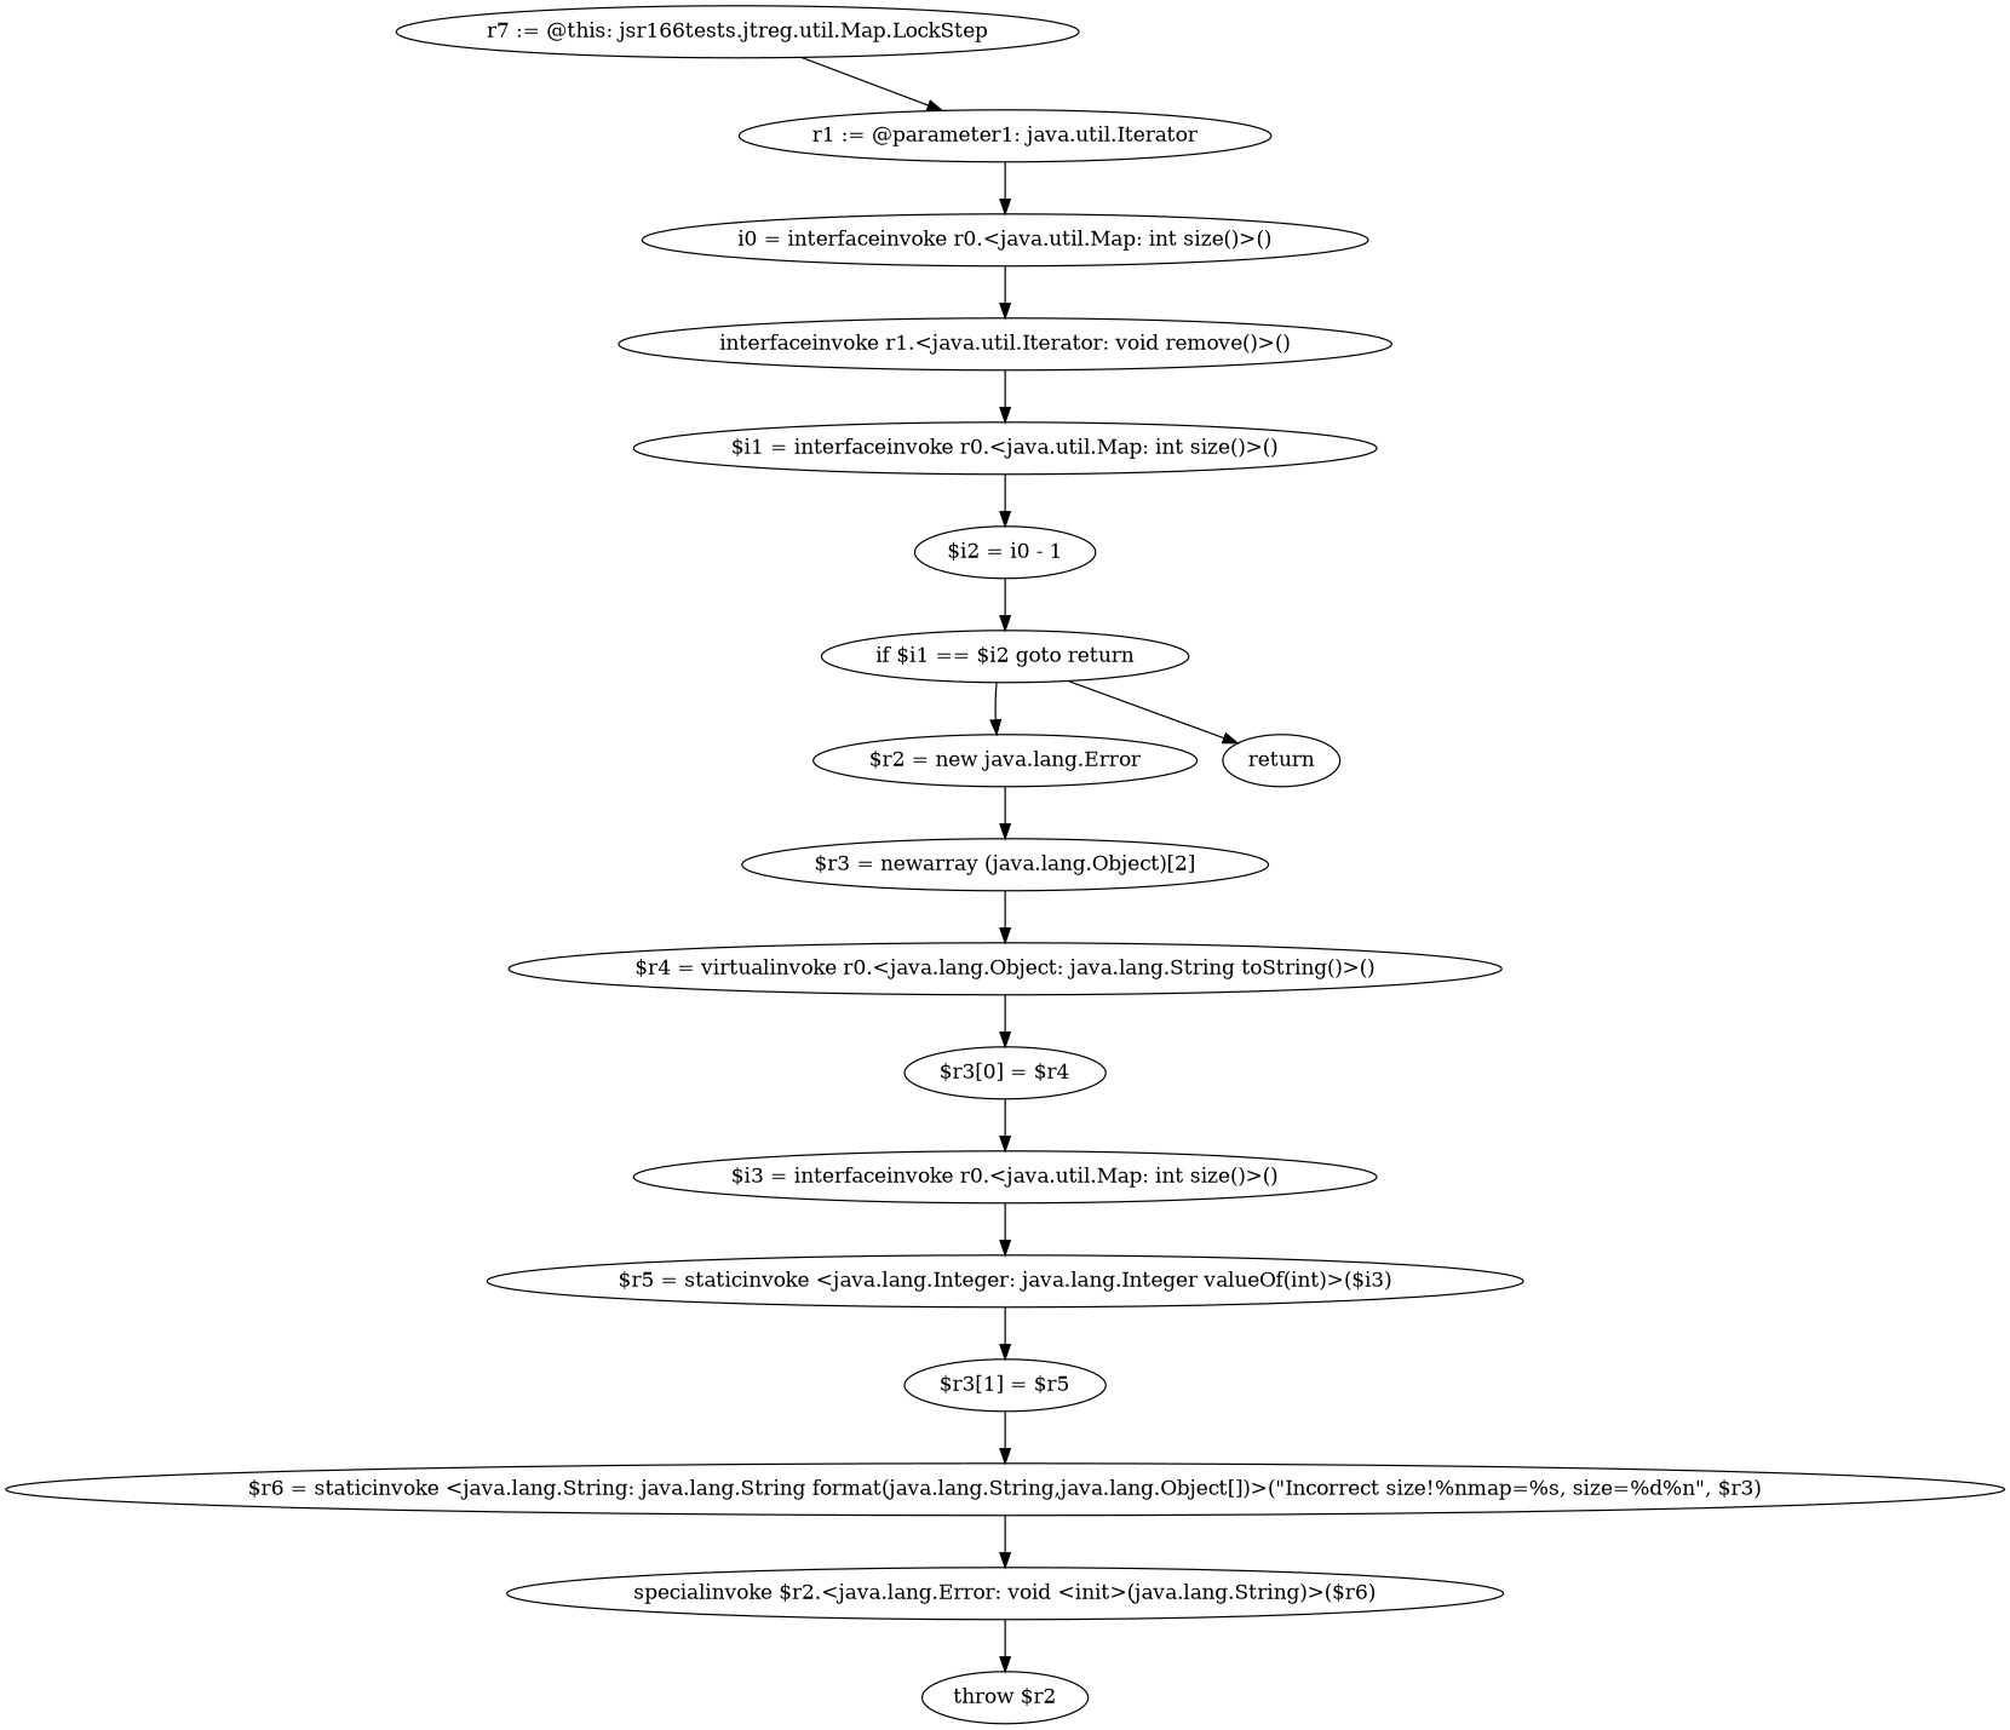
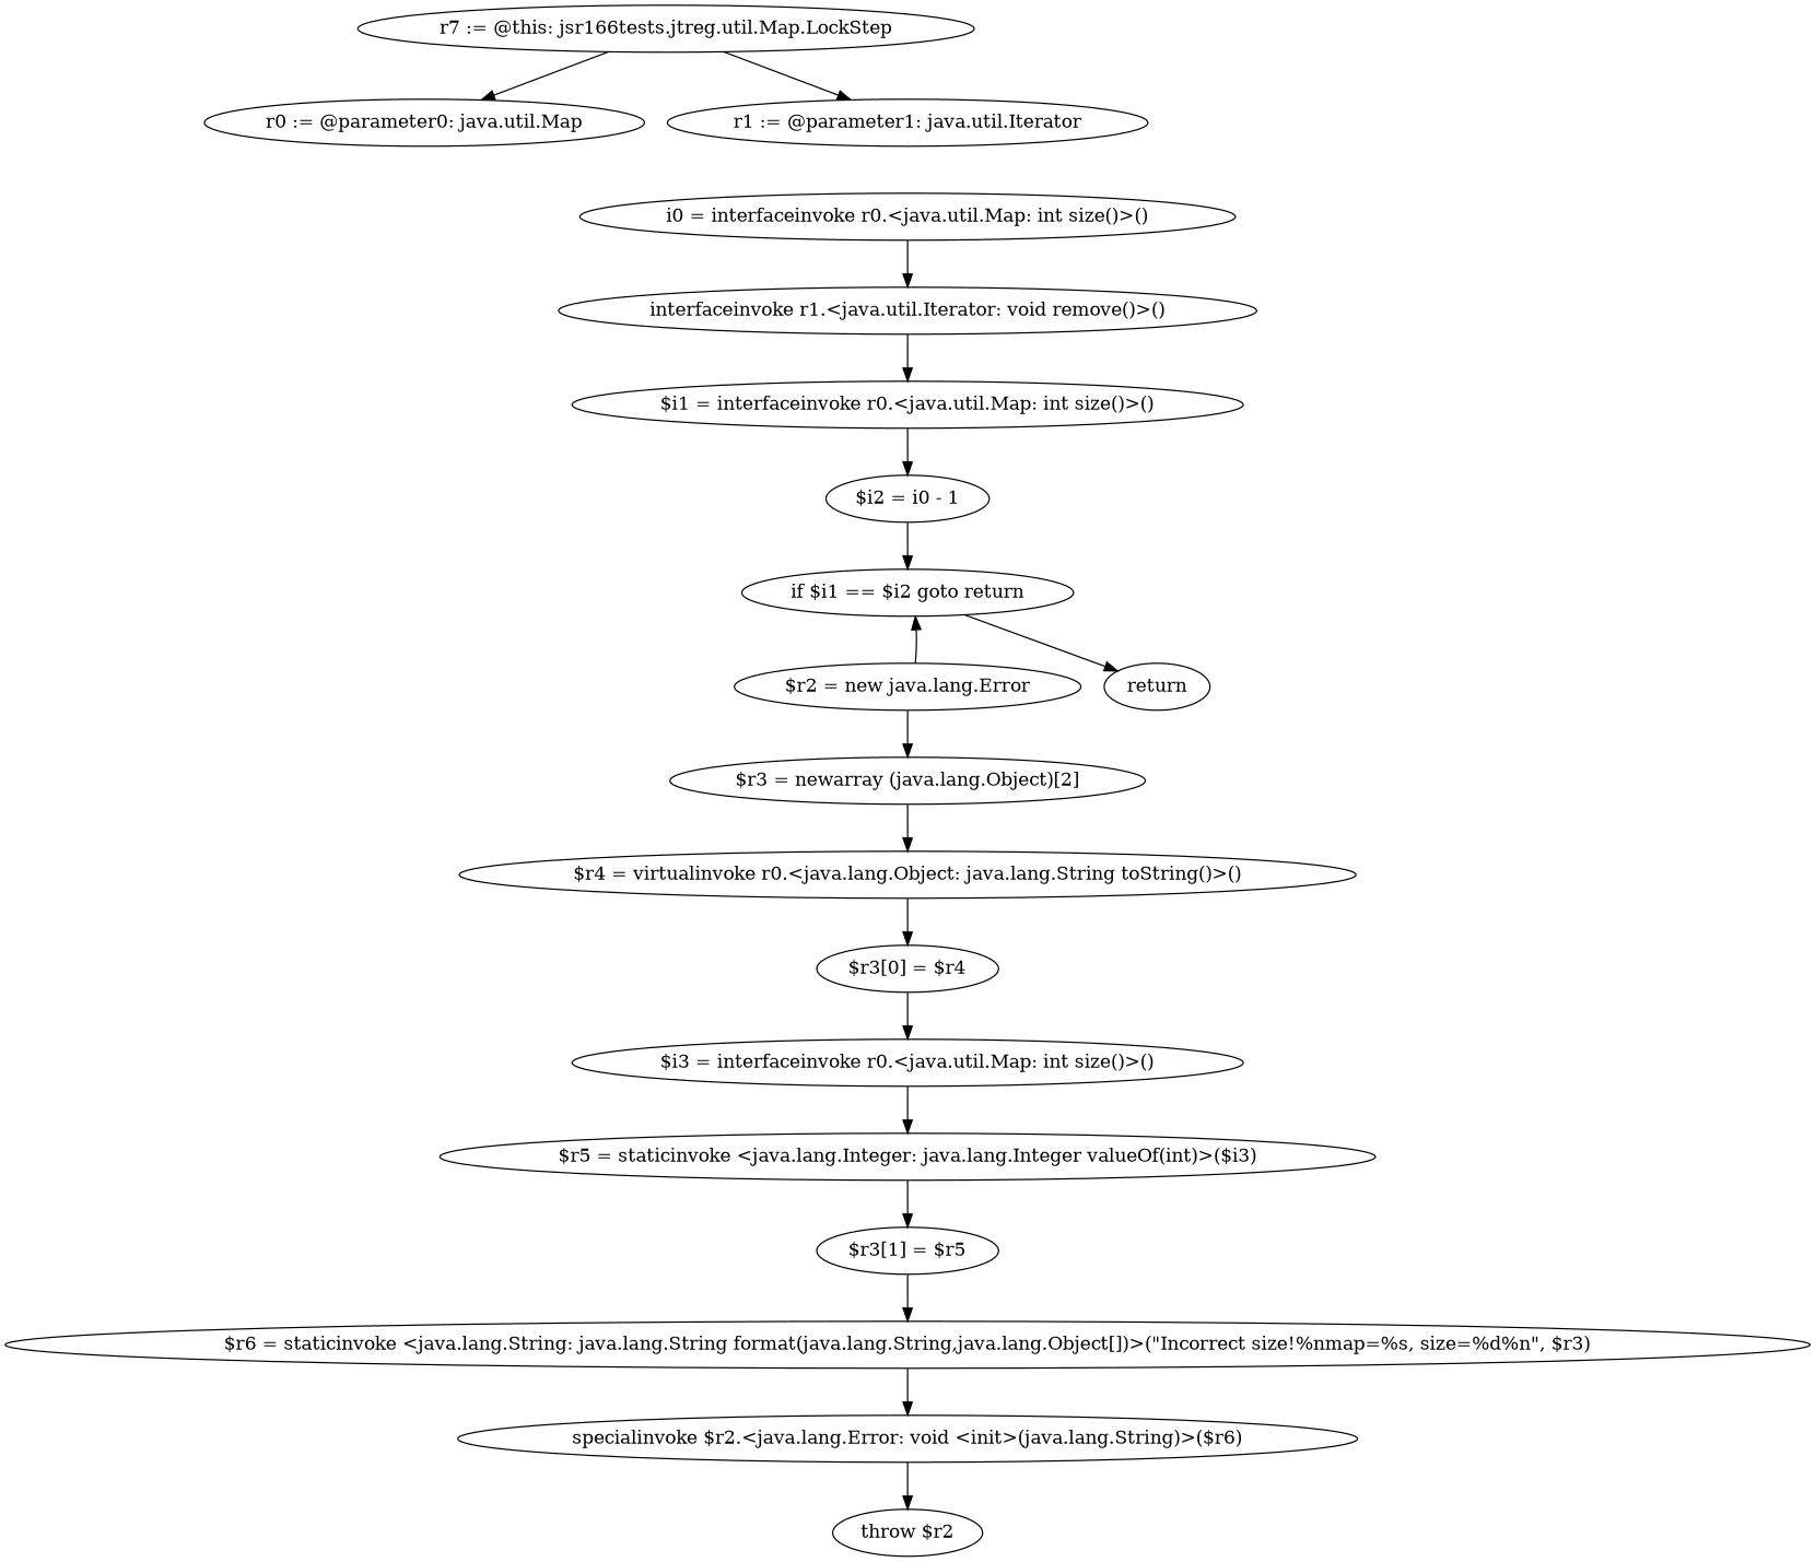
  digraph {
    "r7 := @this: jsr166tests.jtreg.util.Map.LockStep"
+   "r0 := @parameter0: java.util.Map"
    "r1 := @parameter1: java.util.Iterator"
    "i0 = interfaceinvoke r0.<java.util.Map: int size()>()"
    "interfaceinvoke r1.<java.util.Iterator: void remove()>()"
    "$i1 = interfaceinvoke r0.<java.util.Map: int size()>()"
    "$i2 = i0 - 1"
    "if $i1 == $i2 goto return"
    "$r2 = new java.lang.Error"
    return
    "$r3 = newarray (java.lang.Object)[2]"
    "$r4 = virtualinvoke r0.<java.lang.Object: java.lang.String toString()>()"
    "$r3[0] = $r4"
    "$i3 = interfaceinvoke r0.<java.util.Map: int size()>()"
    "$r5 = staticinvoke <java.lang.Integer: java.lang.Integer valueOf(int)>($i3)"
    "$r3[1] = $r5"
    "$r6 = staticinvoke <java.lang.String: java.lang.String format(java.lang.String,java.lang.Object[])>(\"Incorrect size!%nmap=%s, size=%d%n\", $r3)"
    "specialinvoke $r2.<java.lang.Error: void <init>(java.lang.String)>($r6)"
    "throw $r2"
+   "r7 := @this: jsr166tests.jtreg.util.Map.LockStep" -> "r0 := @parameter0: java.util.Map"
    "r7 := @this: jsr166tests.jtreg.util.Map.LockStep" -> "r1 := @parameter1: java.util.Iterator"
-   "r1 := @parameter1: java.util.Iterator" -> "i0 = interfaceinvoke r0.<java.util.Map: int size()>()"
    "i0 = interfaceinvoke r0.<java.util.Map: int size()>()" -> "interfaceinvoke r1.<java.util.Iterator: void remove()>()"
    "interfaceinvoke r1.<java.util.Iterator: void remove()>()" -> "$i1 = interfaceinvoke r0.<java.util.Map: int size()>()"
    "$i1 = interfaceinvoke r0.<java.util.Map: int size()>()" -> "$i2 = i0 - 1"
    "$i2 = i0 - 1" -> "if $i1 == $i2 goto return"
-   "if $i1 == $i2 goto return" -> "$r2 = new java.lang.Error"
+   "$r2 = new java.lang.Error" -> "if $i1 == $i2 goto return"
    "if $i1 == $i2 goto return" -> return
    "$r2 = new java.lang.Error" -> "$r3 = newarray (java.lang.Object)[2]"
    "$r3 = newarray (java.lang.Object)[2]" -> "$r4 = virtualinvoke r0.<java.lang.Object: java.lang.String toString()>()"
    "$r4 = virtualinvoke r0.<java.lang.Object: java.lang.String toString()>()" -> "$r3[0] = $r4"
    "$r3[0] = $r4" -> "$i3 = interfaceinvoke r0.<java.util.Map: int size()>()"
    "$i3 = interfaceinvoke r0.<java.util.Map: int size()>()" -> "$r5 = staticinvoke <java.lang.Integer: java.lang.Integer valueOf(int)>($i3)"
    "$r5 = staticinvoke <java.lang.Integer: java.lang.Integer valueOf(int)>($i3)" -> "$r3[1] = $r5"
    "$r3[1] = $r5" -> "$r6 = staticinvoke <java.lang.String: java.lang.String format(java.lang.String,java.lang.Object[])>(\"Incorrect size!%nmap=%s, size=%d%n\", $r3)"
    "$r6 = staticinvoke <java.lang.String: java.lang.String format(java.lang.String,java.lang.Object[])>(\"Incorrect size!%nmap=%s, size=%d%n\", $r3)" -> "specialinvoke $r2.<java.lang.Error: void <init>(java.lang.String)>($r6)"
    "specialinvoke $r2.<java.lang.Error: void <init>(java.lang.String)>($r6)" -> "throw $r2"
  }
